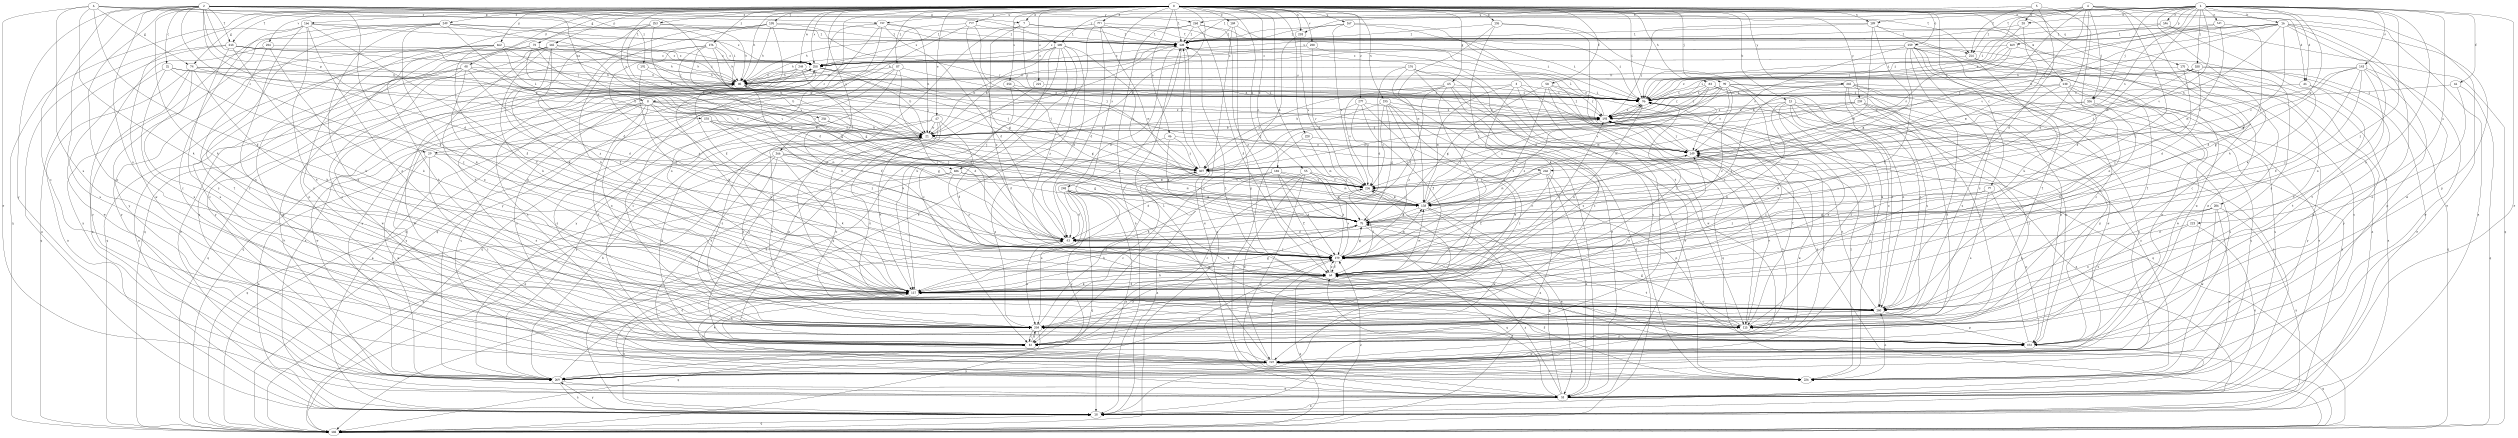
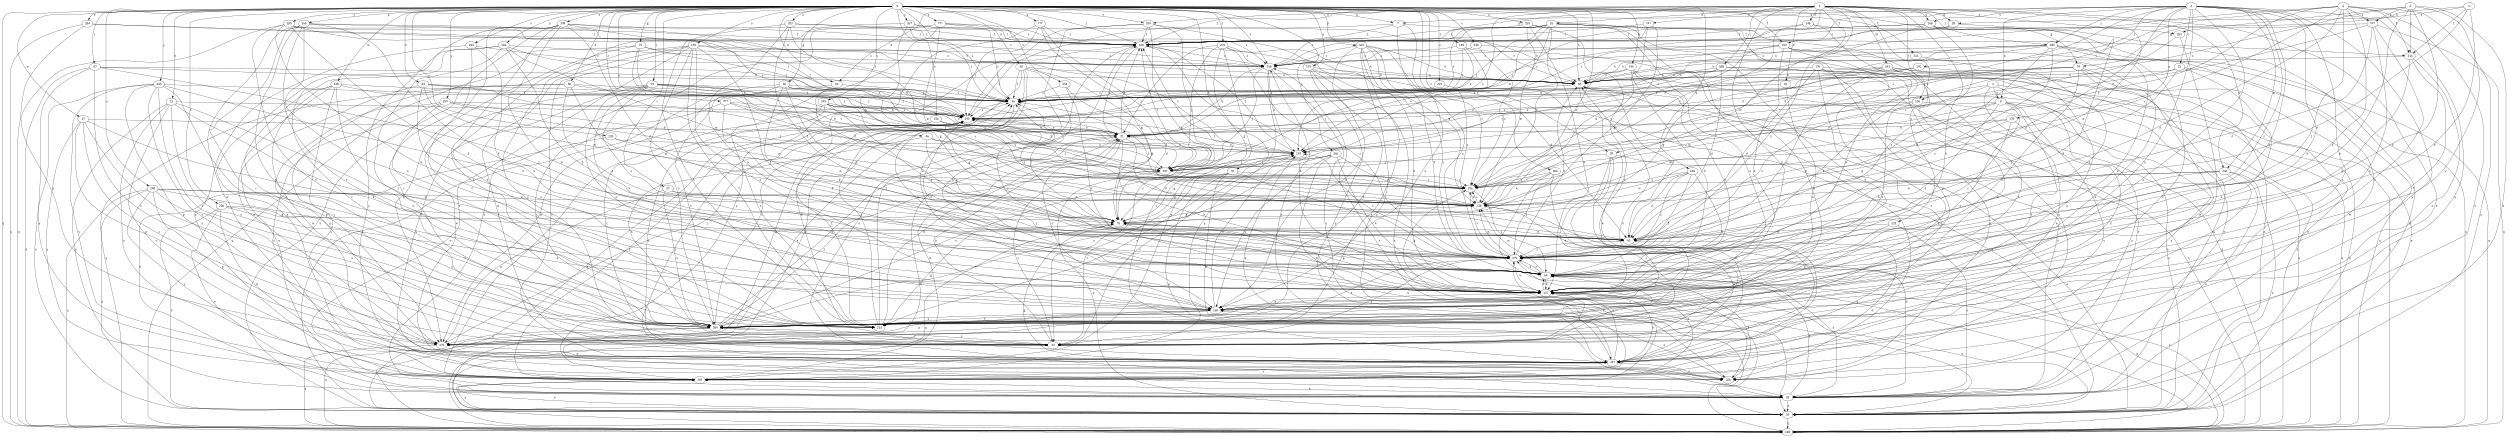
  strict digraph {
    fontname="IBM Plex Mono"
    node [fontname="IBM Plex Mono"]
    edge [fontname="IBM Plex Mono"]
    0
    7
    13
    27
    29
    40
    41
    46
    47
    55
    58
    65
    73
    74
    83
    85
    87
    96
    99
    105
    128
    130
    138
    n24 [label=109]
    155
    159
    162
    165
    166
    175
    181
    182
    184
    186
    195
    203
    206
+   211
    213
    n40 [label=717]
    220
    221
    230
    234
    244
    248
    249
    253
    254
    256
    258
    259
    265
    266
    267
    271
    276
    277
    160
    279
    214
    193
    53
    117
    226
    269
    204
    172
    32
    10
    247
    107
    43
    215
    149
    75
    64
    21
    236
    176
    1
    16
    20
    61
    106
    141
    143
    146
    169
    188
    189
    223
    246
    268
    2
    8
    31
    170
    191
    3
    4
    192
    5
    6
    0 -> 7 [label=a]
    0 -> 13 [label=b]
    0 -> 27 [label=c]
    0 -> 29 [label=c]
    0 -> 40 [label=d]
    0 -> 41 [label=d]
    0 -> 46 [label=e]
    0 -> 47 [label=e]
    0 -> 55 [label=f]
    0 -> 58 [label=f]
    0 -> 65 [label=g]
    0 -> 73 [label=g]
    0 -> 74 [label=g]
    0 -> 83 [label=h]
    0 -> 85 [label=h]
    0 -> 87 [label=i]
    0 -> 96 [label=i]
    0 -> 99 [label=j]
    0 -> 105 [label=j]
    0 -> 128 [label=l]
    0 -> 130 [label=m]
    0 -> 138 [label=m]
    0 -> n24 [label=n]
    0 -> 155 [label=o]
    0 -> 159 [label=o]
    0 -> 162 [label=p]
    0 -> 165 [label=p]
    0 -> 166 [label=p]
    0 -> 175 [label=q]
    0 -> 181 [label=q]
    0 -> 182 [label=q]
    0 -> 184 [label=r]
    0 -> 186 [label=r]
    0 -> 195 [label=s]
    0 -> 203 [label=s]
    0 -> 206 [label=t]
+   0 -> 211 [label=t]
    0 -> 213 [label=t]
    0 -> n40 [label=u]
    0 -> 220 [label=u]
    0 -> 221 [label=u]
    0 -> 230 [label=v]
    0 -> 234 [label=v]
    0 -> 244 [label=w]
    0 -> 248 [label=x]
    0 -> 249 [label=x]
    0 -> 253 [label=x]
    0 -> 254 [label=x]
    0 -> 256 [label=x]
    0 -> 258 [label=x]
    0 -> 259 [label=y]
    0 -> 265 [label=y]
    0 -> 266 [label=y]
    0 -> 267 [label=y]
    0 -> 271 [label=z]
    0 -> 276 [label=z]
    0 -> 277 [label=z]
    7 -> 128 [label=l]
    7 -> 160 [label=o]
    7 -> 279 [label=z]
    7 -> 214 [label=t]
    7 -> 193 [label=r]
    13 -> 160 [label=o]
    13 -> 193 [label=r]
    13 -> 53 [label=e]
    13 -> 117 [label=k]
    13 -> 226 [label=u]
    13 -> 269 [label=y]
    13 -> 204 [label=s]
    27 -> 138 [label=m]
    27 -> 279 [label=z]
    27 -> 204 [label=s]
    27 -> 172 [label=p]
    29 -> 204 [label=s]
    29 -> 32 [label=c]
    29 -> 10 [label=a]
    29 -> 247 [label=w]
    29 -> 107 [label=j]
    40 -> 85 [label=h]
    40 -> 96 [label=i]
    40 -> 53 [label=e]
    40 -> 117 [label=k]
    40 -> 10 [label=a]
    40 -> 247 [label=w]
    40 -> 43 [label=d]
    41 -> 96 [label=i]
    41 -> 172 [label=p]
    41 -> 215 [label=t]
    46 -> 204 [label=s]
    46 -> 107 [label=j]
    46 -> 149 [label=n]
    46 -> 75 [label=g]
    47 -> 269 [label=y]
    47 -> 204 [label=s]
    47 -> 172 [label=p]
    47 -> 32 [label=c]
    47 -> 64 [label=f]
    47 -> 21 [label=b]
    55 -> 279 [label=z]
    55 -> 53 [label=e]
    55 -> 32 [label=c]
    55 -> 247 [label=w]
    55 -> 75 [label=g]
    55 -> 236 [label=v]
    58 -> 96 [label=i]
    58 -> 182 [label=q]
    58 -> 279 [label=z]
    58 -> 193 [label=r]
    58 -> 32 [label=c]
    58 -> 75 [label=g]
    65 -> 96 [label=i]
    65 -> 53 [label=e]
    65 -> 204 [label=s]
    65 -> 107 [label=j]
    65 -> 43 [label=d]
    65 -> 64 [label=f]
    65 -> 236 [label=v]
    73 -> 182 [label=q]
    73 -> 258 [label=x]
    73 -> 172 [label=p]
    73 -> 75 [label=g]
    73 -> 21 [label=b]
    73 -> 236 [label=v]
    74 -> 85 [label=h]
    74 -> 193 [label=r]
    74 -> 53 [label=e]
    74 -> 117 [label=k]
    74 -> 204 [label=s]
    74 -> 10 [label=a]
    74 -> 21 [label=b]
    83 -> 96 [label=i]
    83 -> 138 [label=m]
    83 -> 160 [label=o]
    83 -> 193 [label=r]
    83 -> 172 [label=p]
    83 -> 107 [label=j]
    85 -> 96 [label=i]
    85 -> 182 [label=q]
    85 -> 247 [label=w]
    85 -> 43 [label=d]
    87 -> 85 [label=h]
    87 -> 182 [label=q]
    87 -> 279 [label=z]
    87 -> 193 [label=r]
    87 -> 269 [label=y]
    87 -> 32 [label=c]
    96 -> 193 [label=r]
    96 -> 117 [label=k]
    99 -> 96 [label=i]
    99 -> 160 [label=o]
    99 -> 279 [label=z]
    99 -> 193 [label=r]
    99 -> 117 [label=k]
    99 -> 226 [label=u]
    99 -> 247 [label=w]
    99 -> 107 [label=j]
    99 -> 149 [label=n]
    99 -> 236 [label=v]
    105 -> 85 [label=h]
    105 -> 128 [label=l]
    105 -> 182 [label=q]
    105 -> 193 [label=r]
    105 -> 117 [label=k]
    105 -> 215 [label=t]
    105 -> 64 [label=f]
    128 -> 258 [label=x]
    128 -> 53 [label=e]
    128 -> 117 [label=k]
    128 -> 43 [label=d]
    128 -> 21 [label=b]
    130 -> 96 [label=i]
    130 -> 53 [label=e]
    130 -> 226 [label=u]
    130 -> 204 [label=s]
    130 -> 172 [label=p]
    130 -> 247 [label=w]
    130 -> 21 [label=b]
    138 -> 96 [label=i]
    138 -> 193 [label=r]
    138 -> 53 [label=e]
    138 -> 247 [label=w]
    138 -> 75 [label=g]
    138 -> 236 [label=v]
    n24 -> 128 [label=l]
    n24 -> 138 [label=m]
    n24 -> 160 [label=o]
    n24 -> 193 [label=r]
    n24 -> 32 [label=c]
    n24 -> 75 [label=g]
    155 -> 128 [label=l]
    155 -> 138 [label=m]
    155 -> 117 [label=k]
    155 -> 226 [label=u]
    155 -> 215 [label=t]
    159 -> 258 [label=x]
    159 -> 160 [label=o]
    159 -> 226 [label=u]
    159 -> 204 [label=s]
    159 -> 32 [label=c]
    159 -> 10 [label=a]
    159 -> 247 [label=w]
    159 -> 215 [label=t]
    159 -> 149 [label=n]
    159 -> 64 [label=f]
    162 -> 96 [label=i]
    162 -> 138 [label=m]
    162 -> 258 [label=x]
    162 -> 269 [label=y]
    162 -> 204 [label=s]
    162 -> 32 [label=c]
    162 -> 64 [label=f]
    165 -> 85 [label=h]
    165 -> 258 [label=x]
    165 -> 160 [label=o]
    165 -> 279 [label=z]
    165 -> 117 [label=k]
    165 -> 269 [label=y]
    165 -> 32 [label=c]
    165 -> 64 [label=f]
    165 -> 236 [label=v]
    166 -> 128 [label=l]
    166 -> 258 [label=x]
    166 -> 160 [label=o]
    166 -> 204 [label=s]
    166 -> 32 [label=c]
    166 -> 247 [label=w]
    166 -> 215 [label=t]
    166 -> 64 [label=f]
    175 -> 85 [label=h]
    175 -> 279 [label=z]
    175 -> 269 [label=y]
    175 -> 10 [label=a]
    175 -> 215 [label=t]
    181 -> 138 [label=m]
    181 -> 279 [label=z]
    181 -> 117 [label=k]
    181 -> 43 [label=d]
    181 -> 64 [label=f]
    181 -> 236 [label=v]
    182 -> 279 [label=z]
    184 -> 96 [label=i]
    184 -> 128 [label=l]
    184 -> 182 [label=q]
    184 -> 172 [label=p]
    186 -> 138 [label=m]
    186 -> 182 [label=q]
    186 -> 279 [label=z]
    186 -> 32 [label=c]
    186 -> 236 [label=v]
    195 -> 279 [label=z]
    195 -> 193 [label=r]
    195 -> 53 [label=e]
    195 -> 32 [label=c]
    195 -> 107 [label=j]
    195 -> 75 [label=g]
    195 -> 236 [label=v]
    203 -> 32 [label=c]
    203 -> 236 [label=v]
    206 -> 160 [label=o]
    206 -> 53 [label=e]
    206 -> 204 [label=s]
    206 -> 10 [label=a]
    206 -> 247 [label=w]
    206 -> 75 [label=g]
+   211 -> 10 [label=a]
    213 -> 85 [label=h]
    213 -> 182 [label=q]
    213 -> 258 [label=x]
    213 -> 117 [label=k]
    213 -> 204 [label=s]
    213 -> 10 [label=a]
    213 -> 236 [label=v]
    n40 -> 128 [label=l]
    n40 -> 182 [label=q]
    n40 -> 269 [label=y]
    n40 -> 107 [label=j]
    n40 -> 75 [label=g]
    220 -> 138 [label=m]
    220 -> 53 [label=e]
    220 -> 149 [label=n]
    221 -> 96 [label=i]
    221 -> 10 [label=a]
    230 -> 258 [label=x]
    230 -> 226 [label=u]
    230 -> 236 [label=v]
    234 -> 258 [label=x]
    234 -> 117 [label=k]
    234 -> 269 [label=y]
    234 -> 215 [label=t]
    244 -> 85 [label=h]
    244 -> 182 [label=q]
    244 -> 117 [label=k]
    244 -> 107 [label=j]
    244 -> 64 [label=f]
    248 -> 138 [label=m]
    248 -> 182 [label=q]
    248 -> 269 [label=y]
    248 -> 204 [label=s]
    248 -> 172 [label=p]
    248 -> 10 [label=a]
    248 -> 43 [label=d]
    248 -> 215 [label=t]
    249 -> 96 [label=i]
    249 -> 128 [label=l]
    249 -> 193 [label=r]
    249 -> 117 [label=k]
    249 -> 269 [label=y]
    249 -> 204 [label=s]
    249 -> 32 [label=c]
    249 -> 10 [label=a]
    249 -> 43 [label=d]
    253 -> 85 [label=h]
    253 -> 128 [label=l]
    253 -> 117 [label=k]
    253 -> 43 [label=d]
    253 -> 215 [label=t]
    253 -> 236 [label=v]
    254 -> 96 [label=i]
    254 -> 117 [label=k]
    254 -> 75 [label=g]
    256 -> 247 [label=w]
    256 -> 107 [label=j]
    256 -> 21 [label=b]
    258 -> 85 [label=h]
    258 -> 226 [label=u]
    258 -> 269 [label=y]
    258 -> 107 [label=j]
    258 -> 149 [label=n]
    258 -> 21 [label=b]
    259 -> 138 [label=m]
    259 -> 193 [label=r]
    259 -> 226 [label=u]
    259 -> 172 [label=p]
    259 -> 107 [label=j]
    259 -> 215 [label=t]
    265 -> 96 [label=i]
    265 -> 160 [label=o]
    265 -> 279 [label=z]
    265 -> 269 [label=y]
    265 -> 204 [label=s]
    265 -> 172 [label=p]
    265 -> 32 [label=c]
    265 -> 10 [label=a]
    266 -> 138 [label=m]
    266 -> 182 [label=q]
    266 -> 160 [label=o]
    266 -> 117 [label=k]
    266 -> 204 [label=s]
    266 -> 107 [label=j]
    266 -> 75 [label=g]
    267 -> 85 [label=h]
    267 -> 96 [label=i]
    267 -> 128 [label=l]
    267 -> 215 [label=t]
    267 -> 236 [label=v]
    271 -> 96 [label=i]
    271 -> 128 [label=l]
    271 -> 138 [label=m]
    271 -> 258 [label=x]
    271 -> 53 [label=e]
    271 -> 43 [label=d]
    276 -> 85 [label=h]
    276 -> 258 [label=x]
    276 -> 279 [label=z]
    276 -> 269 [label=y]
    276 -> 107 [label=j]
    276 -> 75 [label=g]
    276 -> 21 [label=b]
    277 -> 193 [label=r]
    277 -> 204 [label=s]
    277 -> 64 [label=f]
    277 -> 21 [label=b]
    277 -> 236 [label=v]
    160 -> 204 [label=s]
    160 -> 172 [label=p]
    160 -> 215 [label=t]
    160 -> 149 [label=n]
    279 -> 85 [label=h]
    279 -> 138 [label=m]
    279 -> 117 [label=k]
    279 -> 215 [label=t]
    279 -> 149 [label=n]
    279 -> 75 [label=g]
    279 -> 64 [label=f]
    279 -> 236 [label=v]
    214 -> 85 [label=h]
    214 -> 117 [label=k]
    214 -> 247 [label=w]
    214 -> 215 [label=t]
    193 -> 128 [label=l]
    193 -> 10 [label=a]
    193 -> 215 [label=t]
    193 -> 21 [label=b]
    53 -> 85 [label=h]
    53 -> 279 [label=z]
    53 -> 10 [label=a]
    53 -> 75 [label=g]
    53 -> 64 [label=f]
    117 -> 160 [label=o]
    117 -> 226 [label=u]
    117 -> 75 [label=g]
    117 -> 64 [label=f]
    226 -> 160 [label=o]
    226 -> 193 [label=r]
    226 -> 64 [label=f]
    269 -> 279 [label=z]
    269 -> 193 [label=r]
    269 -> 53 [label=e]
    269 -> 10 [label=a]
    269 -> 43 [label=d]
    269 -> 21 [label=b]
    204 -> 96 [label=i]
    204 -> 182 [label=q]
    204 -> 172 [label=p]
    204 -> 32 [label=c]
    204 -> 107 [label=j]
    204 -> 149 [label=n]
    204 -> 21 [label=b]
    172 -> 96 [label=i]
    172 -> 182 [label=q]
    172 -> 247 [label=w]
    172 -> 64 [label=f]
    32 -> 279 [label=z]
    32 -> 117 [label=k]
    32 -> 204 [label=s]
    32 -> 149 [label=n]
    32 -> 21 [label=b]
    10 -> 182 [label=q]
    10 -> 258 [label=x]
    10 -> 117 [label=k]
    10 -> 269 [label=y]
    10 -> 236 [label=v]
    247 -> 85 [label=h]
    247 -> 128 [label=l]
    247 -> 258 [label=x]
    247 -> 279 [label=z]
    247 -> 117 [label=k]
    247 -> 226 [label=u]
    247 -> 269 [label=y]
    107 -> 128 [label=l]
    107 -> 32 [label=c]
    107 -> 10 [label=a]
    107 -> 236 [label=v]
    43 -> 279 [label=z]
    43 -> 204 [label=s]
    215 -> 96 [label=i]
    215 -> 128 [label=l]
    215 -> 149 [label=n]
    215 -> 75 [label=g]
    215 -> 21 [label=b]
    149 -> 128 [label=l]
    149 -> 193 [label=r]
    149 -> 247 [label=w]
    149 -> 107 [label=j]
    75 -> 96 [label=i]
    75 -> 182 [label=q]
    75 -> 117 [label=k]
    75 -> 43 [label=d]
    64 -> 96 [label=i]
    64 -> 138 [label=m]
    64 -> 182 [label=q]
    64 -> 279 [label=z]
    64 -> 193 [label=r]
    64 -> 117 [label=k]
    21 -> 128 [label=l]
    21 -> 182 [label=q]
    21 -> 160 [label=o]
    21 -> 193 [label=r]
    21 -> 117 [label=k]
    21 -> 43 [label=d]
    21 -> 149 [label=n]
    236 -> 138 [label=m]
    236 -> 64 [label=l]
    176 -> 85 [label=h]
    176 -> 182 [label=q]
    176 -> 53 [label=e]
    176 -> 226 [label=u]
    176 -> 32 [label=c]
    176 -> 43 [label=d]
    1 -> 41 [label=d]
    1 -> 128 [label=l]
    1 -> 138 [label=m]
    1 -> n24 [label=n]
    1 -> 160 [label=o]
    1 -> 279 [label=z]
    1 -> 53 [label=e]
    1 -> 117 [label=k]
    1 -> 149 [label=n]
    1 -> 236 [label=v]
    1 -> 16 [label=b]
    1 -> 20 [label=b]
    1 -> 61 [label=f]
    1 -> 106 [label=j]
    1 -> 141 [label=n]
    1 -> 143 [label=n]
    1 -> 146 [label=n]
    1 -> 169 [label=p]
    1 -> 188 [label=r]
    1 -> 189 [label=r]
    1 -> 223 [label=u]
    1 -> 246 [label=w]
    1 -> 268 [label=y]
    16 -> 96 [label=i]
    16 -> 128 [label=l]
    16 -> 258 [label=x]
    16 -> 160 [label=o]
    16 -> 193 [label=r]
    16 -> 172 [label=p]
    16 -> 247 [label=w]
    16 -> 215 [label=t]
    16 -> 149 [label=n]
    16 -> 21 [label=b]
    16 -> 236 [label=v]
    20 -> 96 [label=i]
    20 -> 128 [label=l]
    20 -> 138 [label=m]
    61 -> 96 [label=i]
    61 -> 182 [label=q]
    61 -> 160 [label=o]
    106 -> 193 [label=r]
    106 -> 117 [label=k]
    106 -> 269 [label=y]
    106 -> 149 [label=n]
    141 -> 128 [label=l]
    141 -> 138 [label=m]
    141 -> 193 [label=r]
    141 -> 75 [label=g]
    143 -> 85 [label=h]
    143 -> 279 [label=z]
    143 -> 172 [label=p]
    143 -> 247 [label=w]
    143 -> 215 [label=t]
    143 -> 149 [label=n]
    143 -> 75 [label=g]
    143 -> 64 [label=f]
    146 -> 96 [label=i]
    146 -> 128 [label=l]
    146 -> 182 [label=q]
    146 -> 117 [label=k]
    169 -> 96 [label=i]
    169 -> 258 [label=x]
    169 -> 193 [label=r]
    169 -> 204 [label=s]
    169 -> 149 [label=n]
    188 -> 85 [label=h]
    188 -> 96 [label=i]
    188 -> 182 [label=q]
    188 -> 53 [label=e]
    188 -> 107 [label=j]
    188 -> 43 [label=d]
    189 -> 85 [label=h]
    189 -> 182 [label=q]
    189 -> 258 [label=x]
    189 -> 279 [label=z]
    189 -> 117 [label=k]
    189 -> 32 [label=c]
    189 -> 43 [label=d]
    189 -> 21 [label=b]
    189 -> 236 [label=v]
    223 -> 160 [label=o]
    223 -> 53 [label=e]
    223 -> 43 [label=d]
    246 -> 138 [label=m]
    246 -> 53 [label=e]
    246 -> 172 [label=p]
    246 -> 10 [label=a]
    246 -> 64 [label=f]
    246 -> 236 [label=v]
    268 -> 128 [label=l]
    268 -> 258 [label=x]
    268 -> 279 [label=z]
    268 -> 10 [label=a]
    268 -> 149 [label=n]
    268 -> 64 [label=f]
    2 -> 7 [label=a]
    2 -> 29 [label=c]
    2 -> 213 [label=t]
    2 -> 160 [label=o]
-   2 -> 186 [label=z]
+   2 -> 279 [label=z]
    2 -> 117 [label=k]
    2 -> 226 [label=u]
    2 -> 269 [label=y]
    2 -> 172 [label=p]
    2 -> 32 [label=c]
    2 -> 43 [label=d]
    2 -> 64 [label=f]
    2 -> 189 [label=r]
    2 -> 246 [label=w]
    2 -> 268 [label=y]
    2 -> 8 [label=a]
    2 -> 31 [label=c]
    2 -> 170 [label=p]
    2 -> 191 [label=r]
    8 -> 160 [label=o]
    8 -> 193 [label=r]
    8 -> 117 [label=k]
    8 -> 226 [label=u]
    8 -> 269 [label=y]
    8 -> 10 [label=a]
    8 -> 43 [label=d]
    8 -> 215 [label=t]
    8 -> 149 [label=n]
    31 -> 85 [label=h]
    31 -> 96 [label=i]
    31 -> 279 [label=z]
    31 -> 204 [label=s]
    31 -> 247 [label=w]
    170 -> 138 [label=m]
    170 -> 279 [label=z]
    170 -> 204 [label=s]
    170 -> 75 [label=g]
    170 -> 21 [label=b]
    191 -> 85 [label=h]
    191 -> 279 [label=z]
    191 -> 21 [label=b]
    3 -> 138 [label=m]
    3 -> 182 [label=q]
    3 -> 279 [label=z]
    3 -> 10 [label=a]
    3 -> 247 [label=w]
    3 -> 8 [label=a]
    4 -> 96 [label=i]
    4 -> 279 [label=z]
    4 -> 214 [label=t]
    4 -> 53 [label=e]
    4 -> 10 [label=a]
    4 -> 107 [label=j]
    4 -> 43 [label=d]
    4 -> 64 [label=f]
    4 -> 236 [label=v]
    4 -> 106 [label=j]
    4 -> 192 [label=r]
    192 -> 128 [label=l]
    192 -> 182 [label=q]
    192 -> 160 [label=o]
    192 -> 204 [label=s]
    192 -> 43 [label=d]
    192 -> 21 [label=b]
    5 -> 203 [label=s]
    5 -> 214 [label=t]
    5 -> 43 [label=d]
    5 -> 64 [label=f]
    5 -> 20 [label=b]
    6 -> 74 [label=g]
    6 -> 96 [label=i]
    6 -> 214 [label=t]
    6 -> 53 [label=e]
    6 -> 117 [label=k]
    6 -> 204 [label=s]
    6 -> 64 [label=f]
    6 -> 192 [label=r]
  }
